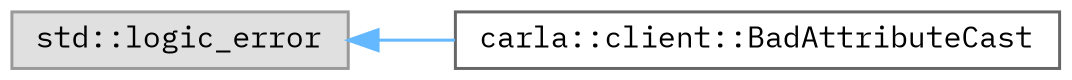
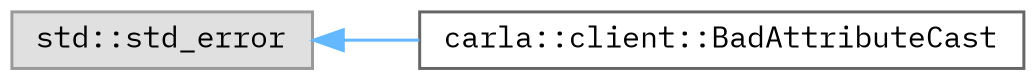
  digraph {
    rankdir=LR
    fontname="IBM Plex Mono"
    node [fontname="IBM Plex Mono" fontsize=10 shape=box style=filled]
-   n1 [color=grey60 fillcolor="#E0E0E0" height=0.2 label="std::logic_error" width=0.4]
+   n1 [color=grey60 fillcolor="#E0E0E0" height=0.2 label="std::std_error" width=0.4]
    n2 [color=grey40 fillcolor=white height=0.2 label="carla::client::BadAttributeCast" width=0.4]
    n1 -> n2 [color=steelblue1 dir=back fontname="IBM Plex Mono" fontsize=10 labelfontname=Helvetica labelfontsize=10 style=solid]
  }
